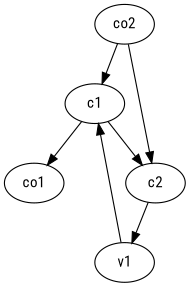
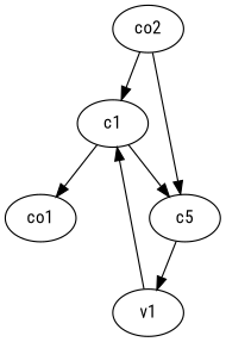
  strict digraph {
    fontname="Roboto Condensed"
    node [fontname="Roboto Condensed"]
    edge [fontname="Roboto Condensed" weight=1]
    c1
    co1
-   c2
+   c2 [label=c5]
    v1
    co2
    c1 -> co1
    c1 -> c2
    c2 -> v1
    v1 -> c1
    co2 -> c1
    co2 -> c2
  }
